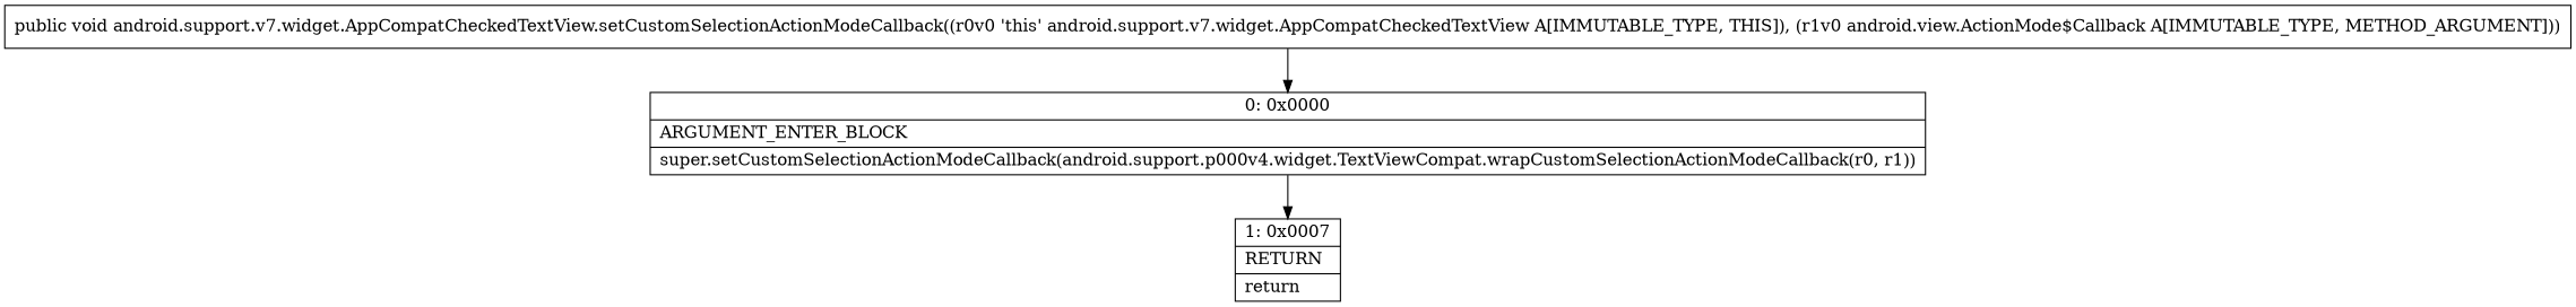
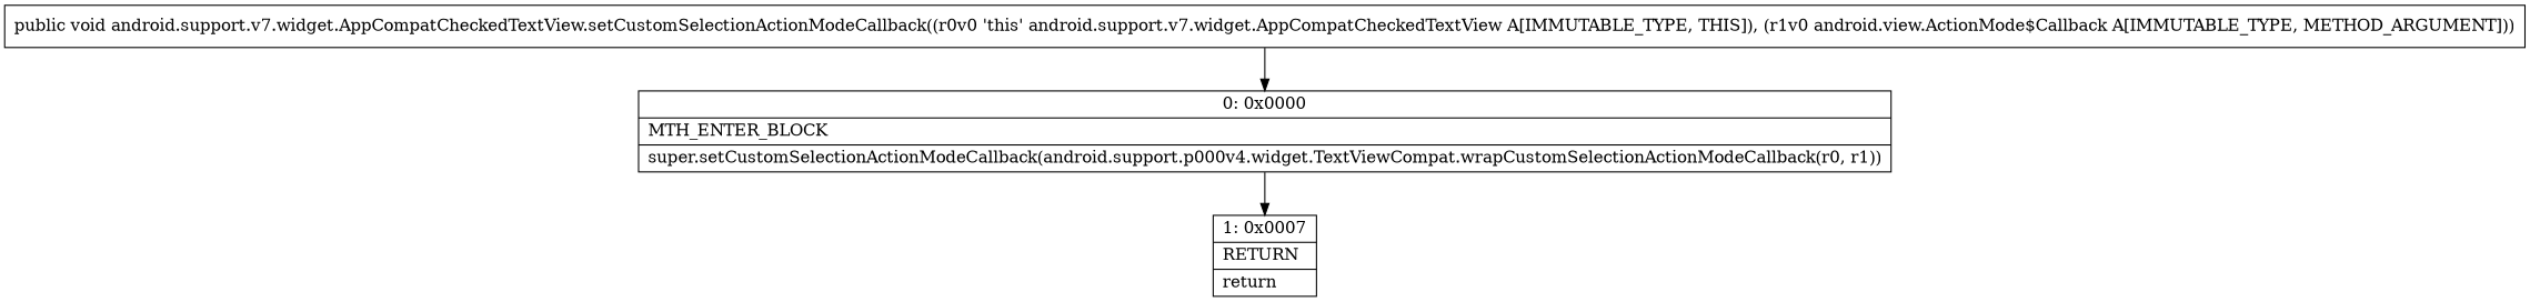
  digraph {
    node [shape=record]
-   n1 [label="{0\:\ 0x0000|ARGUMENT_ENTER_BLOCK\l|super.setCustomSelectionActionModeCallback(android.support.p000v4.widget.TextViewCompat.wrapCustomSelectionActionModeCallback(r0, r1))\l}"]
+   n1 [label="{0\:\ 0x0000|MTH_ENTER_BLOCK\l|super.setCustomSelectionActionModeCallback(android.support.p000v4.widget.TextViewCompat.wrapCustomSelectionActionModeCallback(r0, r1))\l}"]
    n2 [label="{1\:\ 0x0007|RETURN\l|return\l}"]
    n3 [label="{public void android.support.v7.widget.AppCompatCheckedTextView.setCustomSelectionActionModeCallback((r0v0 'this' android.support.v7.widget.AppCompatCheckedTextView A[IMMUTABLE_TYPE, THIS]), (r1v0 android.view.ActionMode$Callback A[IMMUTABLE_TYPE, METHOD_ARGUMENT])) }"]
    n1 -> n2
    n3 -> n1
  }
